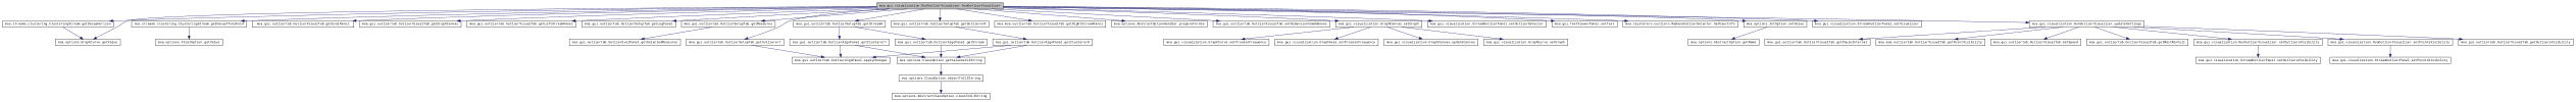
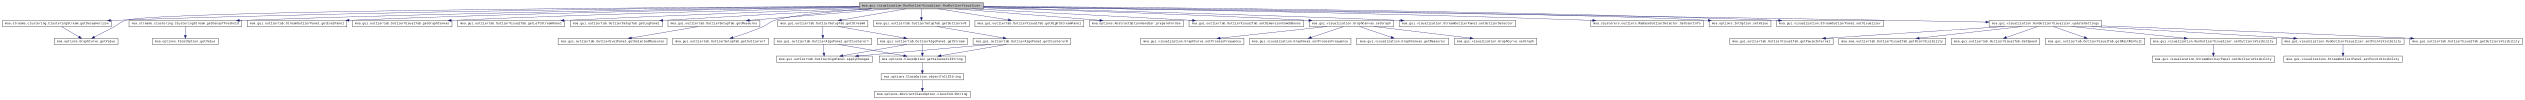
  digraph {
    fontname="Roboto Mono"
    rankdir=TB
    node [color=black fillcolor=white fontname="Roboto Mono" fontsize=10 shape=record style=filled]
    edge [color=midnightblue fontname="Roboto Mono" fontsize=10 labelfontname=Helvetica labelfontsize=10 style=solid]
    n1 [fillcolor=grey75 fontcolor=black height=0.2 label="moa.gui.visualization.RunOutlierVisualizer.RunOutlierVisualizer" width=0.4]
    n2 [height=0.2 label="moa.streams.clustering.ClusteringStream.getDecayHorizon" width=0.4]
    n3 [height=0.2 label="moa.options.GraphCurve.getValue" width=0.4]
    n4 [height=0.2 label="moa.streams.clustering.ClusteringStream.getDecayThreshold" width=0.4]
-   n5 [height=0.2 label="moa.gui.outliertab.OutlierVisualTab.getEvalPanel" width=0.4]
+   n5 [height=0.2 label="moa.gui.outliertab.StreamOutlierPanel.getEvalPanel" width=0.4]
    n6 [height=0.2 label="moa.gui.outliertab.OutlierVisualTab.getGraphCanvas" width=0.4]
    n7 [height=0.2 label="moa.gui.outliertab.OutlierVisualTab.getLeftStreamPanel" width=0.4]
    n8 [height=0.2 label="moa.gui.outliertab.OutlierSetupTab.getLogPanel" width=0.4]
    n9 [height=0.2 label="moa.gui.outliertab.OutlierSetupTab.getMeasures" width=0.4]
    n10 [height=0.2 label="moa.gui.outliertab.OutlierSetupTab.getOutlierer0" width=0.4]
    n11 [height=0.2 label="moa.gui.outliertab.OutlierSetupTab.getOutlierer1" width=0.4]
-   n12 [height=0.2 label="moa.moa.outliertab.OutlierVisualTab.getRightStreamPanel" width=0.4]
+   n12 [height=0.2 label="moa.gui.outliertab.OutlierVisualTab.getRightStreamPanel" width=0.4]
    n13 [height=0.2 label="moa.gui.outliertab.OutlierSetupTab.getStream0" width=0.4]
    n14 [height=0.2 label="moa.options.AbstractOptionHandler.prepareForUse" width=0.4]
    n15 [height=0.2 label="moa.gui.outliertab.OutlierVisualTab.setDimensionComobBoxes" width=0.4]
    n16 [height=0.2 label="moa.gui.visualization.GraphCanvas.setGraph" width=0.4]
    n17 [height=0.2 label="moa.gui.visualization.StreamOutlierPanel.setOutlierDetector" width=0.4]
-   n18 [height=0.2 label="moa.gui.TextViewerPanel.setText" width=0.4]
    n19 [height=0.2 label="moa.clusterers.outliers.MyBaseOutlierDetector.SetUserInfo" width=0.4]
    n20 [height=0.2 label="moa.options.IntOption.setValue" width=0.4]
    n21 [height=0.2 label="moa.gui.visualization.StreamOutlierPanel.setVisualizer" width=0.4]
    n22 [height=0.2 label="moa.gui.visualization.RunOutlierVisualizer.updateSettings" width=0.4]
    n23 [height=0.2 label="moa.options.FloatOption.getValue" width=0.4]
    n24 [height=0.2 label="moa.gui.outliertab.OutlierEvalPanel.getSelectedMeasures" width=0.4]
    n25 [height=0.2 label="moa.gui.outliertab.OutlierAlgoPanel.getClusterer0" width=0.4]
    n26 [height=0.2 label="moa.gui.outliertab.OutlierAlgoPanel.getClusterer1" width=0.4]
    n27 [height=0.2 label="moa.gui.outliertab.OutlierAlgoPanel.getStream" width=0.4]
    n28 [height=0.2 label="moa.gui.visualization.GraphCurve.setGraph" width=0.4]
    n29 [height=0.2 label="moa.gui.visualization.GraphCurve.setProcessFrequency" width=0.4]
    n30 [height=0.2 label="moa.gui.visualization.GraphAxes.setProcessFrequency" width=0.4]
-   n31 [height=0.2 label="moa.gui.visualization.GraphCanvas.updateCanvas" width=0.4]
-   n32 [height=0.2 label="moa.options.AbstractOption.getName" width=0.4]
+   n31 [height=0.2 label="moa.gui.visualization.GraphCanvas.getMeasures" width=0.4]
    n33 [height=0.2 label="moa.gui.outliertab.OutlierVisualTab.getOutliersVisibility" width=0.4]
    n34 [height=0.2 label="moa.gui.outliertab.OutlierVisualTab.getPauseInterval" width=0.4]
    n35 [height=0.2 label="moa.moa.outliertab.OutlierVisualTab.getPointVisibility" width=0.4]
    n36 [height=0.2 label="moa.gui.outliertab.OutlierVisualTab.GetSpeed" width=0.4]
    n37 [height=0.2 label="moa.gui.outliertab.OutlierVisualTab.getWaitWinFull" width=0.4]
    n38 [height=0.2 label="moa.gui.visualization.RunOutlierVisualizer.setOutliersVisibility" width=0.4]
    n39 [height=0.2 label="moa.gui.visualization.RunOutlierVisualizer.setPointsVisibility" width=0.4]
    n40 [height=0.2 label="moa.gui.outliertab.OutlierAlgoPanel.applyChanges" width=0.4]
    n41 [height=0.2 label="moa.options.ClassOption.getValueAsCLIString" width=0.4]
    n42 [height=0.2 label="moa.options.ClassOption.objectToCLIString" width=0.4]
    n43 [height=0.2 label="moa.options.AbstractClassOption.classToCLIString" width=0.4]
    n44 [height=0.2 label="moa.gui.visualization.StreamOutlierPanel.setOutliersVisibility" width=0.4]
    n45 [height=0.2 label="moa.gui.visualization.StreamOutlierPanel.setPointsVisibility" width=0.4]
    n1 -> n2
    n1 -> n3
    n1 -> n4
    n1 -> n5
    n1 -> n6
    n1 -> n7
    n1 -> n8
    n1 -> n9
    n1 -> n10
    n1 -> n11
    n1 -> n12
    n1 -> n13
    n1 -> n14
    n1 -> n15
    n1 -> n16
    n1 -> n17
-   n1 -> n18
    n1 -> n19
    n1 -> n20
    n1 -> n21
    n1 -> n22
    n2 -> n3
    n4 -> n23
    n9 -> n24
    n10 -> n25
    n13 -> n26
    n13 -> n27
    n16 -> n28
    n16 -> n29
    n16 -> n30
    n16 -> n31
-   n20 -> n32
    n22 -> n33
    n22 -> n34
    n22 -> n35
    n22 -> n36
    n22 -> n37
    n22 -> n38
    n22 -> n39
    n25 -> n40
    n25 -> n41
    n26 -> n40
    n26 -> n41
-   n11 -> n40
+   n27 -> n40
    n27 -> n41
    n38 -> n44
    n39 -> n45
    n41 -> n42
    n42 -> n43
  }
